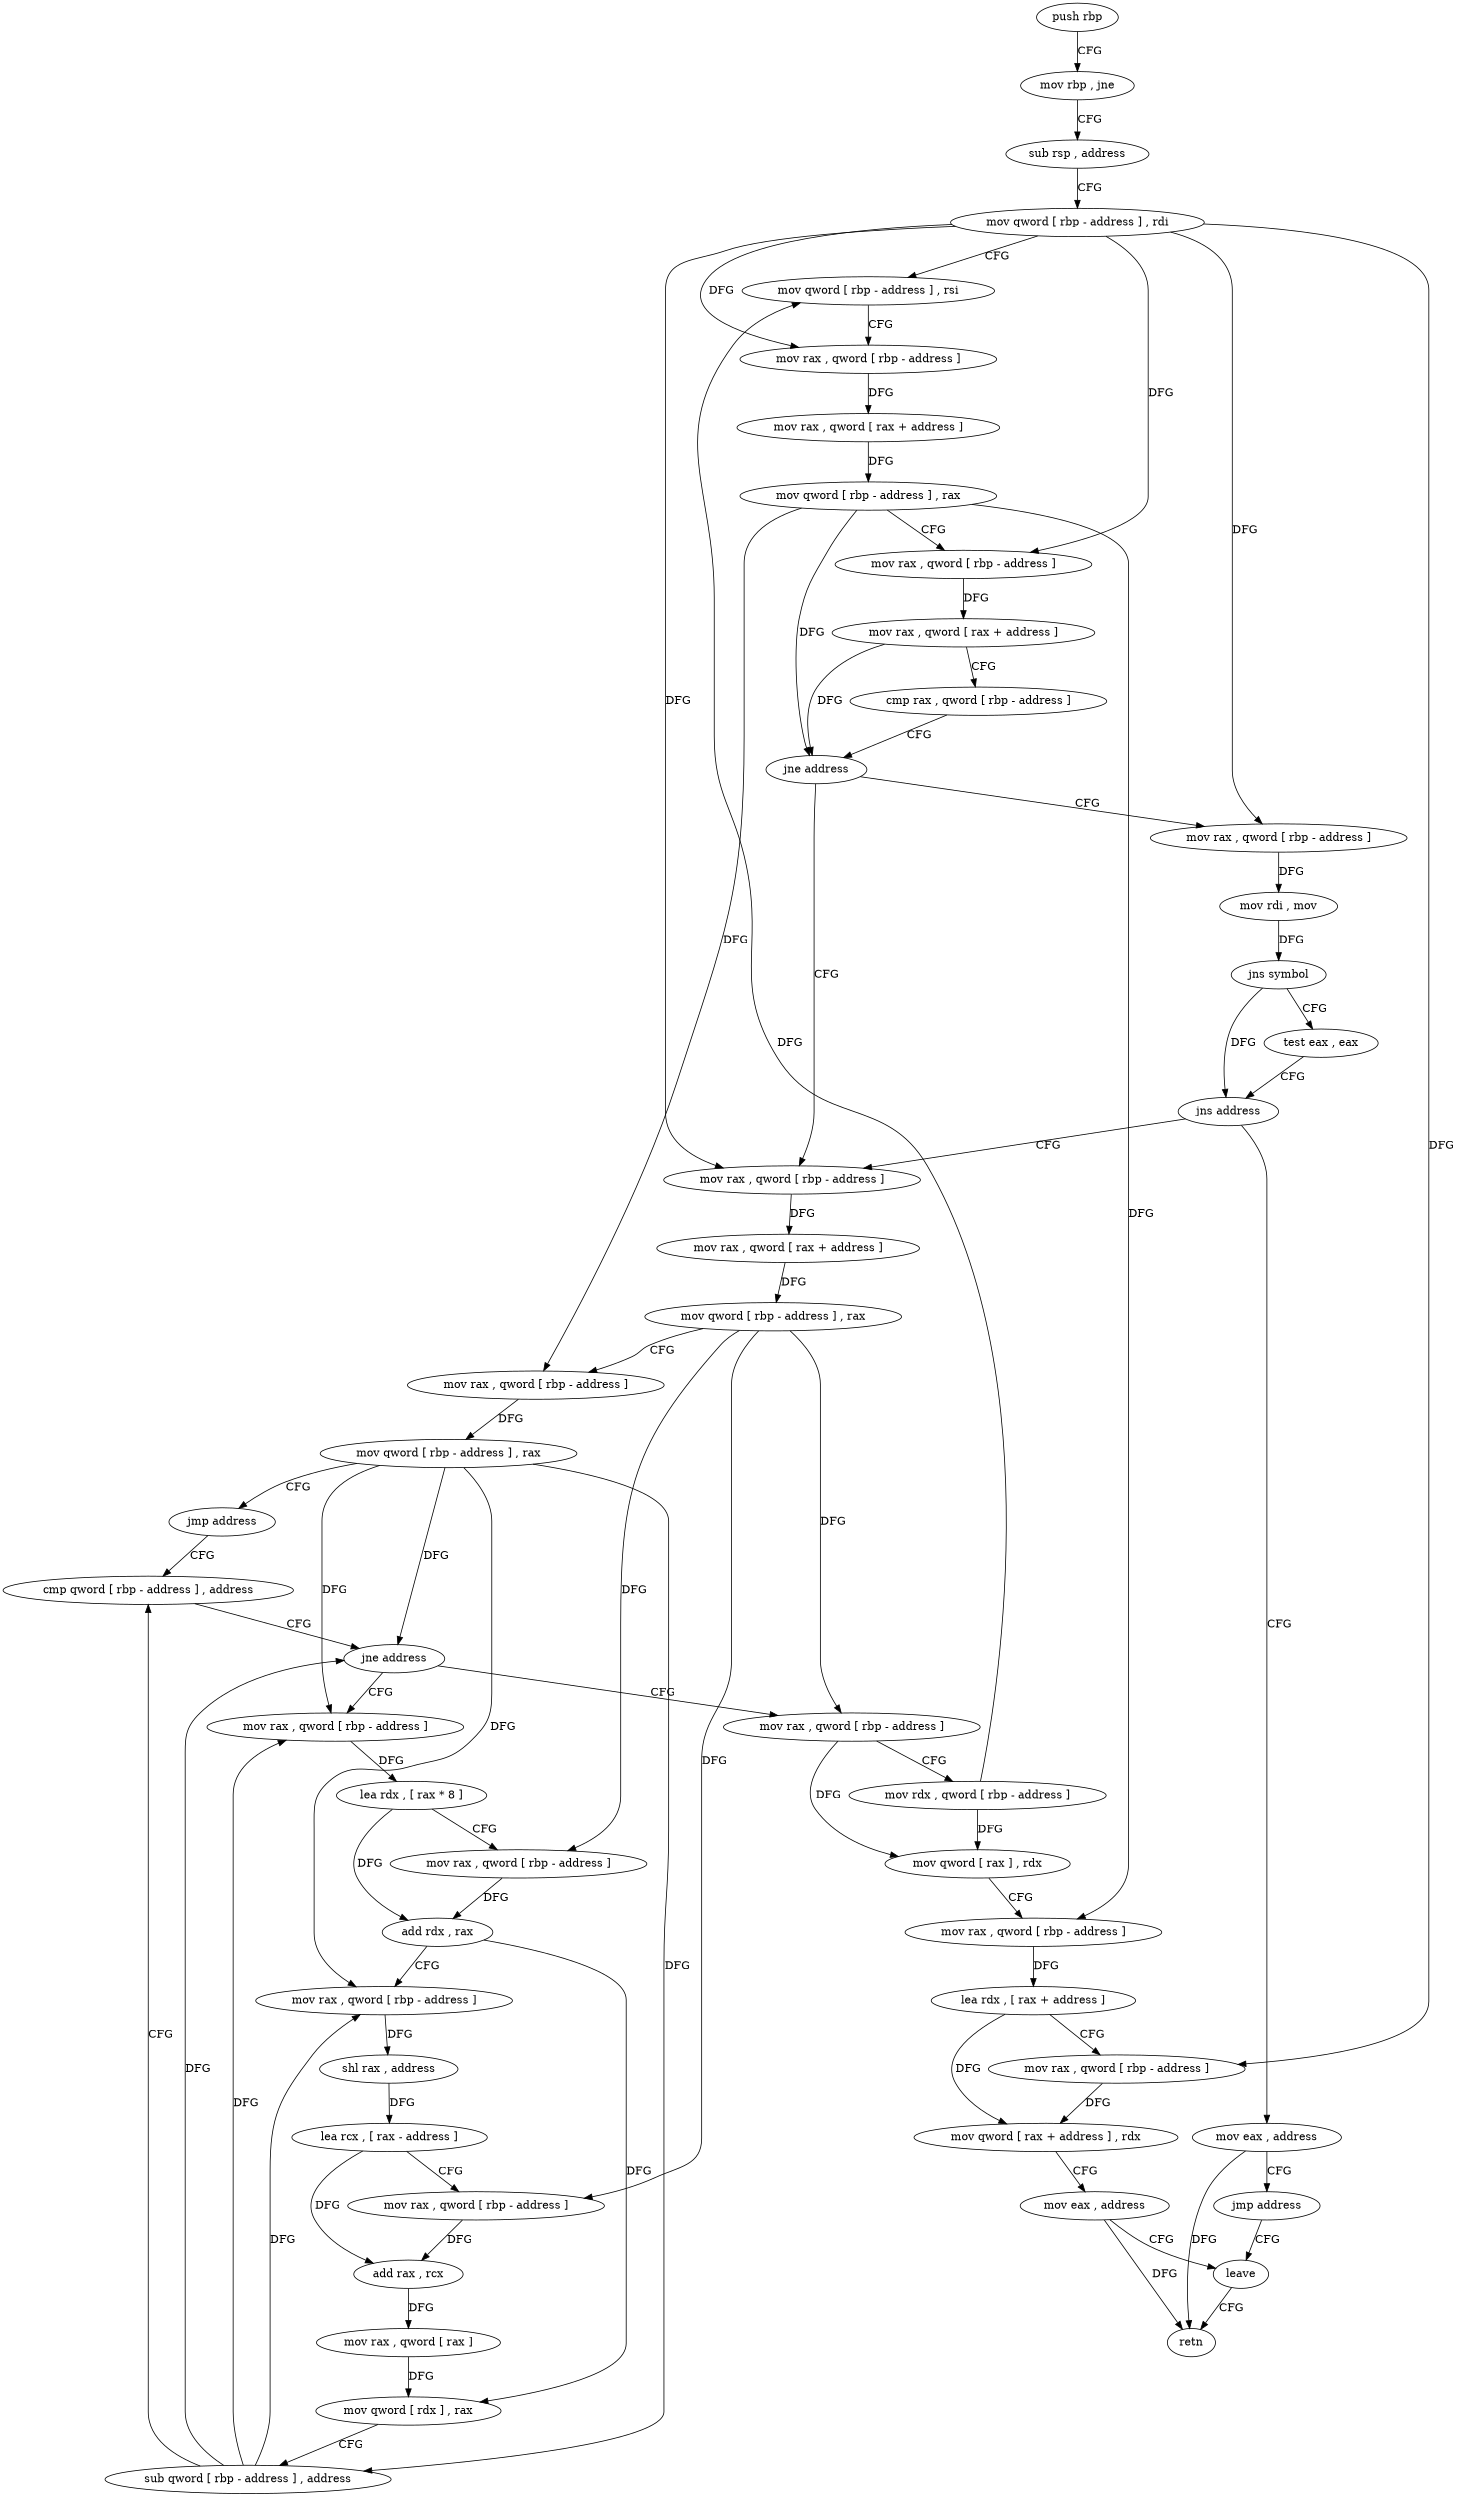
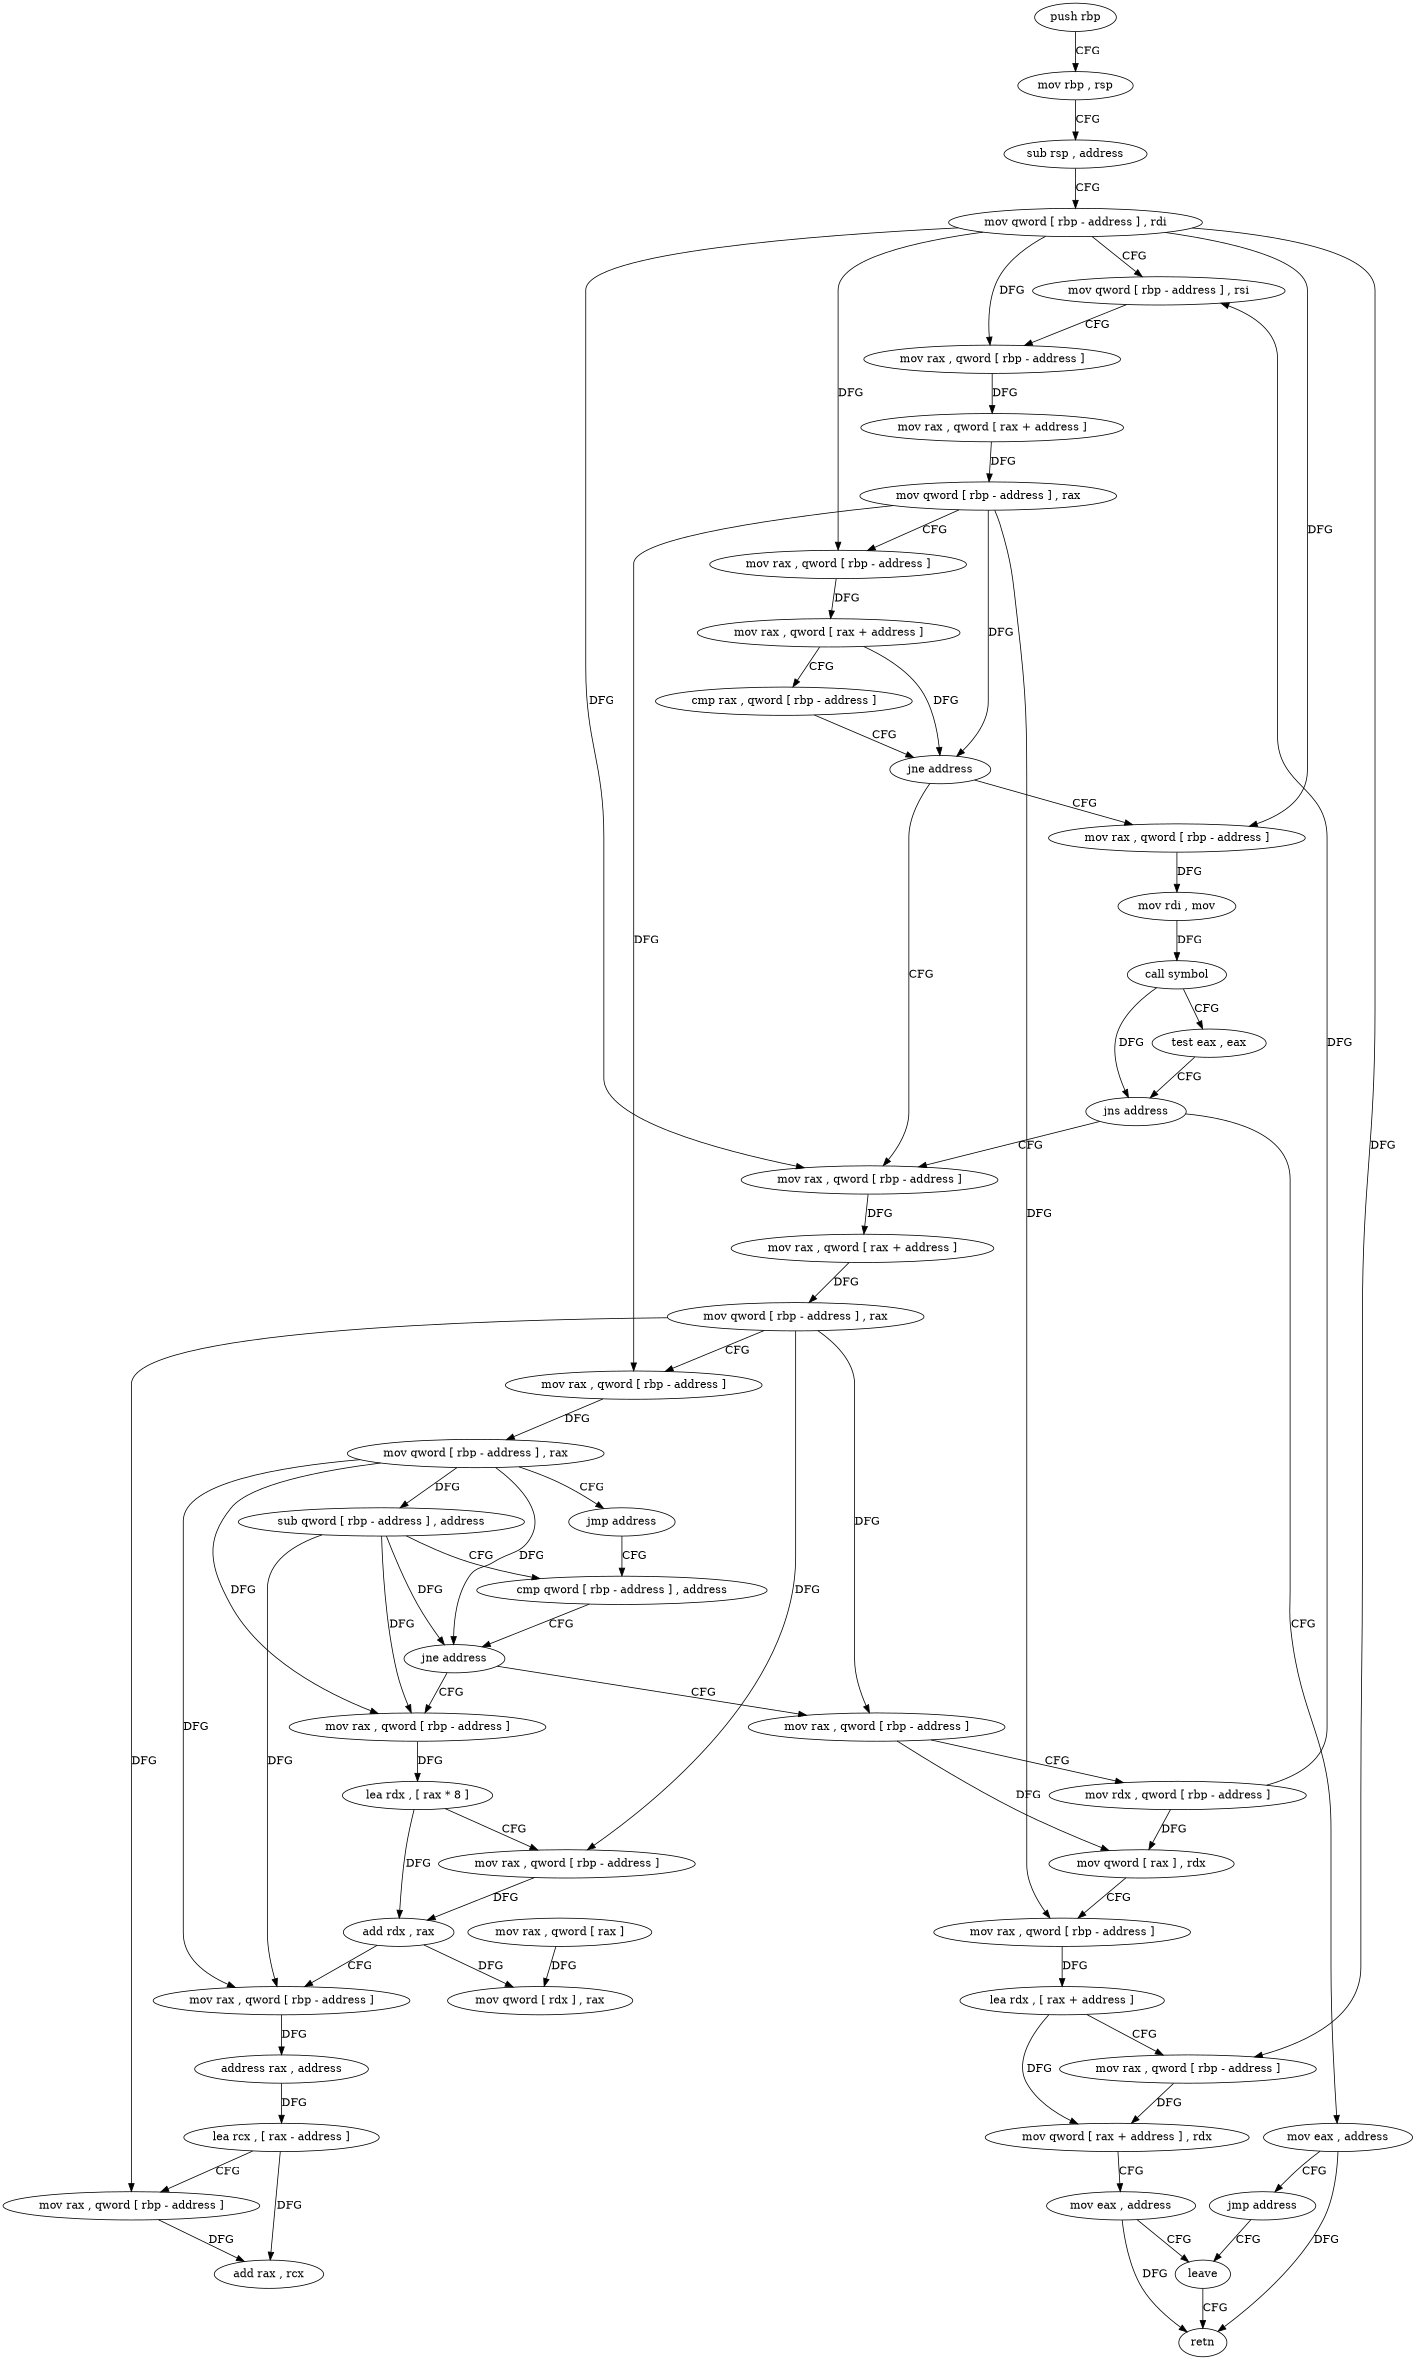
  digraph {
    n1 [label="push rbp"]
-   n2 [label="mov rbp , jne"]
+   n2 [label="mov rbp , rsp"]
    n3 [label="sub rsp , address"]
    n4 [label="mov qword [ rbp - address ] , rdi"]
    n5 [label="mov qword [ rbp - address ] , rsi"]
    n6 [label="mov rax , qword [ rbp - address ]"]
    n7 [label="mov rax , qword [ rbp - address ]"]
    n8 [label="mov rax , qword [ rbp - address ]"]
    n9 [label="mov rax , qword [ rbp - address ]"]
    n10 [label="mov rax , qword [ rbp - address ]"]
    n11 [label="mov rax , qword [ rax + address ]"]
    n12 [label="mov rax , qword [ rax + address ]"]
    n13 [label="mov rax , qword [ rax + address ]"]
    n14 [label="mov rdi , mov"]
    n15 [label="mov qword [ rax + address ] , rdx"]
    n16 [label="mov rdx , qword [ rbp - address ]"]
    n17 [label="mov qword [ rax ] , rdx"]
    n18 [label="mov qword [ rbp - address ] , rax"]
    n19 [label="jne address"]
    n20 [label="mov rax , qword [ rbp - address ]"]
    n21 [label="mov rax , qword [ rbp - address ]"]
    n22 [label="mov qword [ rbp - address ] , rax"]
    n23 [label="lea rdx , [ rax + address ]"]
    n24 [label="cmp rax , qword [ rbp - address ]"]
    n25 [label="mov qword [ rbp - address ] , rax"]
-   n26 [label="jns symbol"]
+   n26 [label="call symbol"]
    n27 [label="mov rax , qword [ rbp - address ]"]
    n28 [label="mov rax , qword [ rbp - address ]"]
    n29 [label="mov rax , qword [ rbp - address ]"]
    n30 [label="add rdx , rax"]
    n31 [label="add rax , rcx"]
    n32 [label="jmp address"]
    n33 [label="jne address"]
    n34 [label="mov rax , qword [ rbp - address ]"]
    n35 [label="mov rax , qword [ rbp - address ]"]
    n36 [label="sub qword [ rbp - address ] , address"]
    n37 [label="cmp qword [ rbp - address ] , address"]
    n38 [label="lea rdx , [ rax * 8 ]"]
-   n39 [label="shl rax , address"]
+   n39 [label="address rax , address"]
    n40 [label="test eax , eax"]
    n41 [label="jns address"]
    n42 [label="mov eax , address"]
    n43 [label="jmp address"]
    n44 [label=retn]
    n45 [label=leave]
    n46 [label="mov qword [ rdx ] , rax"]
    n47 [label="lea rcx , [ rax - address ]"]
    n48 [label="mov rax , qword [ rax ]"]
    n49 [label="mov eax , address"]
    n1 -> n2 [label=CFG]
    n2 -> n3 [label=CFG]
    n3 -> n4 [label=CFG]
    n4 -> n5 [label=CFG]
    n4 -> n6 [label=DFG]
    n4 -> n7 [label=DFG]
    n4 -> n8 [label=DFG]
    n4 -> n9 [label=DFG]
    n4 -> n10 [label=DFG]
    n5 -> n6 [label=CFG]
    n6 -> n11 [label=DFG]
    n7 -> n12 [label=DFG]
    n8 -> n13 [label=DFG]
    n9 -> n14 [label=DFG]
    n10 -> n15 [label=DFG]
    n11 -> n18 [label=DFG]
    n12 -> n19 [label=DFG]
    n12 -> n24 [label=CFG]
    n13 -> n25 [label=DFG]
    n14 -> n26 [label=DFG]
    n15 -> n49 [label=CFG]
    n16 -> n5 [label=DFG]
    n16 -> n17 [label=DFG]
    n17 -> n21 [label=CFG]
    n18 -> n7 [label=CFG]
    n18 -> n19 [label=DFG]
    n18 -> n20 [label=DFG]
    n18 -> n21 [label=DFG]
    n19 -> n8 [label=CFG]
    n19 -> n9 [label=CFG]
    n20 -> n22 [label=DFG]
    n21 -> n23 [label=DFG]
    n22 -> n32 [label=CFG]
    n22 -> n33 [label=DFG]
    n22 -> n34 [label=DFG]
    n22 -> n35 [label=DFG]
    n22 -> n36 [label=DFG]
    n23 -> n10 [label=CFG]
    n23 -> n15 [label=DFG]
    n24 -> n19 [label=CFG]
    n25 -> n20 [label=CFG]
    n25 -> n27 [label=DFG]
    n25 -> n28 [label=DFG]
    n25 -> n29 [label=DFG]
    n26 -> n40 [label=CFG]
    n26 -> n41 [label=DFG]
    n27 -> n16 [label=CFG]
    n27 -> n17 [label=DFG]
    n28 -> n30 [label=DFG]
    n29 -> n31 [label=DFG]
    n30 -> n35 [label=CFG]
    n30 -> n46 [label=DFG]
-   n31 -> n48 [label=DFG]
    n32 -> n37 [label=CFG]
    n33 -> n27 [label=CFG]
    n33 -> n34 [label=CFG]
    n34 -> n38 [label=DFG]
    n35 -> n39 [label=DFG]
    n36 -> n33 [label=DFG]
    n36 -> n34 [label=DFG]
    n36 -> n35 [label=DFG]
    n36 -> n37 [label=CFG]
    n37 -> n33 [label=CFG]
    n38 -> n28 [label=CFG]
    n38 -> n30 [label=DFG]
    n39 -> n47 [label=DFG]
    n40 -> n41 [label=CFG]
    n41 -> n8 [label=CFG]
    n41 -> n42 [label=CFG]
    n42 -> n43 [label=CFG]
    n42 -> n44 [label=DFG]
    n43 -> n45 [label=CFG]
    n45 -> n44 [label=CFG]
-   n46 -> n36 [label=CFG]
    n47 -> n29 [label=CFG]
    n47 -> n31 [label=DFG]
    n48 -> n46 [label=DFG]
    n49 -> n44 [label=DFG]
    n49 -> n45 [label=CFG]
  }
